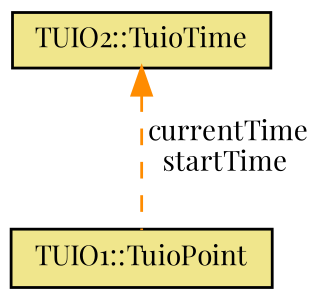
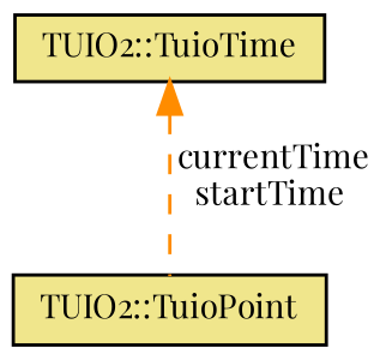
  digraph {
    fontname="Playfair Display"
    node [color=black fillcolor=khaki fontname="Playfair Display" fontsize=10 shape=record style=filled]
-   n1 [fontcolor=black height=0.2 label="TUIO1::TuioPoint" width=0.4]
+   n1 [fontcolor=black height=0.2 label="TUIO2::TuioPoint" width=0.4]
    n2 [height=0.2 label="TUIO2::TuioTime" width=0.4]
    n2 -> n1 [color=darkorange dir=back fontname="Playfair Display" fontsize=10 label=" currentTime\nstartTime" labelfontname=Helvetica labelfontsize=10 style=dashed]
  }
